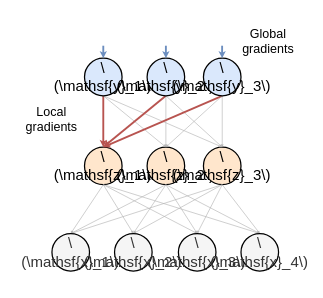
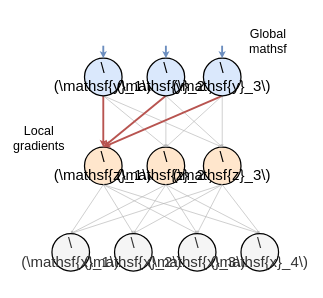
  <mxCell id="0" />
  <mxCell id="1" parent="0" />
- <mxCell id="2" value="&lt;font style=&quot;font-size: 10px;&quot;&gt;Local gradients&lt;/font&gt;" style="text;html=1;strokeColor=none;fillColor=none;align=center;verticalAlign=middle;whiteSpace=wrap;rounded=0;fontSize=10;" parent="1" vertex="1"><mxGeometry x="20" y="80" width="42" height="30" as="geometry" /></mxCell>
+ <mxCell id="2" value="&lt;font style=&quot;font-size: 10px;&quot;&gt;Local gradients&lt;/font&gt;" style="text;html=1;strokeColor=none;fillColor=none;align=center;verticalAlign=middle;whiteSpace=wrap;rounded=0;fontSize=10;" parent="1" vertex="1"><mxGeometry x="10" y="95" width="42" height="30" as="geometry" /></mxCell>
  <mxCell id="3" value="\(\mathsf{z}_1\)" style="ellipse;whiteSpace=wrap;html=1;aspect=fixed;fillColor=#ffe6cc;strokeColor=#000000;" parent="1" vertex="1"><mxGeometry x="67" y="117" width="30" height="30" as="geometry" /></mxCell>
  <mxCell id="4" value="\(\mathsf{z}_2\)" style="ellipse;whiteSpace=wrap;html=1;aspect=fixed;fillColor=#ffe6cc;strokeColor=#000000;" parent="1" vertex="1"><mxGeometry x="117" y="117" width="30" height="30" as="geometry" /></mxCell>
  <mxCell id="5" value="\(\mathsf{z}_3\)" style="ellipse;whiteSpace=wrap;html=1;aspect=fixed;fillColor=#ffe6cc;strokeColor=#000000;" parent="1" vertex="1"><mxGeometry x="162" y="117" width="30" height="30" as="geometry" /></mxCell>
  <mxCell id="6" style="rounded=0;orthogonalLoop=1;jettySize=auto;html=1;exitX=0.5;exitY=1;exitDx=0;exitDy=0;entryX=0.5;entryY=0;entryDx=0;entryDy=0;endSize=1;startSize=1;fillColor=#f8cecc;strokeColor=#b85450;strokeWidth=1.5;" parent="1" source="9" target="3" edge="1"><mxGeometry relative="1" as="geometry" /></mxCell>
  <mxCell id="7" style="edgeStyle=none;rounded=0;orthogonalLoop=1;jettySize=auto;html=1;exitX=0.5;exitY=1;exitDx=0;exitDy=0;entryX=0.5;entryY=0;entryDx=0;entryDy=0;startSize=1;endSize=1;strokeColor=#B3B3B3;strokeWidth=0.5;" parent="1" source="9" target="4" edge="1"><mxGeometry relative="1" as="geometry" /></mxCell>
  <mxCell id="8" style="edgeStyle=none;rounded=0;orthogonalLoop=1;jettySize=auto;html=1;exitX=0.5;exitY=1;exitDx=0;exitDy=0;entryX=0.5;entryY=0;entryDx=0;entryDy=0;startSize=1;endSize=1;strokeColor=#B3B3B3;strokeWidth=0.5;" parent="1" source="9" target="5" edge="1"><mxGeometry relative="1" as="geometry" /></mxCell>
  <mxCell id="9" value="\(\mathsf{y}_1\)" style="ellipse;whiteSpace=wrap;html=1;aspect=fixed;fillColor=#dae8fc;strokeColor=default;" parent="1" vertex="1"><mxGeometry x="67" y="46" width="30" height="30" as="geometry" /></mxCell>
  <mxCell id="10" style="edgeStyle=none;rounded=0;orthogonalLoop=1;jettySize=auto;html=1;exitX=0.5;exitY=1;exitDx=0;exitDy=0;startSize=1;endSize=1;entryX=0.5;entryY=0;entryDx=0;entryDy=0;fillColor=#f8cecc;strokeColor=#b85450;strokeWidth=1.5;" parent="1" source="13" target="3" edge="1"><mxGeometry relative="1" as="geometry"><mxPoint x="67" y="106" as="targetPoint" /></mxGeometry></mxCell>
  <mxCell id="11" style="edgeStyle=none;rounded=0;orthogonalLoop=1;jettySize=auto;html=1;exitX=0.5;exitY=1;exitDx=0;exitDy=0;entryX=0.5;entryY=0;entryDx=0;entryDy=0;startSize=1;endSize=1;strokeColor=#B3B3B3;strokeWidth=0.5;" parent="1" source="13" target="4" edge="1"><mxGeometry relative="1" as="geometry" /></mxCell>
  <mxCell id="12" style="edgeStyle=none;rounded=0;orthogonalLoop=1;jettySize=auto;html=1;exitX=0.5;exitY=1;exitDx=0;exitDy=0;startSize=1;endSize=1;strokeColor=#B3B3B3;strokeWidth=0.5;entryX=0.5;entryY=0;entryDx=0;entryDy=0;" parent="1" source="13" target="5" edge="1"><mxGeometry relative="1" as="geometry"><mxPoint x="147" y="106" as="targetPoint" /></mxGeometry></mxCell>
  <mxCell id="13" value="\(\mathsf{y}_2\)" style="ellipse;whiteSpace=wrap;html=1;aspect=fixed;fillColor=#dae8fc;strokeColor=#000000;" parent="1" vertex="1"><mxGeometry x="117" y="46" width="30" height="30" as="geometry" /></mxCell>
  <mxCell id="14" style="edgeStyle=none;rounded=0;orthogonalLoop=1;jettySize=auto;html=1;exitX=0.5;exitY=1;exitDx=0;exitDy=0;entryX=0.5;entryY=0;entryDx=0;entryDy=0;startSize=1;endSize=1;fillColor=#f8cecc;strokeColor=#b85450;strokeWidth=1.5;" parent="1" source="17" target="3" edge="1"><mxGeometry relative="1" as="geometry" /></mxCell>
  <mxCell id="15" style="edgeStyle=none;rounded=0;orthogonalLoop=1;jettySize=auto;html=1;exitX=0.5;exitY=1;exitDx=0;exitDy=0;entryX=0.5;entryY=0;entryDx=0;entryDy=0;startSize=1;endSize=1;strokeColor=#B3B3B3;strokeWidth=0.5;" parent="1" source="17" target="4" edge="1"><mxGeometry relative="1" as="geometry" /></mxCell>
  <mxCell id="16" style="edgeStyle=none;rounded=0;orthogonalLoop=1;jettySize=auto;html=1;exitX=0.5;exitY=1;exitDx=0;exitDy=0;startSize=1;endSize=1;strokeColor=#B3B3B3;strokeWidth=0.5;entryX=0.5;entryY=0;entryDx=0;entryDy=0;" parent="1" source="17" target="5" edge="1"><mxGeometry relative="1" as="geometry"><mxPoint x="147" y="106" as="targetPoint" /></mxGeometry></mxCell>
  <mxCell id="17" value="\(\mathsf{y}_3\)" style="ellipse;whiteSpace=wrap;html=1;aspect=fixed;fillColor=#dae8fc;strokeColor=default;" parent="1" vertex="1"><mxGeometry x="162" y="46" width="30" height="30" as="geometry" /></mxCell>
  <mxCell id="18" value="" style="endArrow=none;html=1;rounded=0;startSize=1;endSize=1;strokeColor=#6c8ebf;strokeWidth=1.5;exitX=0.5;exitY=0;exitDx=0;exitDy=0;startArrow=classic;startFill=1;endFill=0;fillColor=#dae8fc;" parent="1" source="9" edge="1"><mxGeometry width="50" height="50" relative="1" as="geometry"><mxPoint x="51" y="86" as="sourcePoint" /><mxPoint x="82" y="36" as="targetPoint" /></mxGeometry></mxCell>
  <mxCell id="19" value="" style="endArrow=none;html=1;rounded=0;startSize=1;endSize=1;strokeColor=#6c8ebf;strokeWidth=1.5;exitX=0.5;exitY=0;exitDx=0;exitDy=0;startArrow=classic;startFill=1;endFill=0;fillColor=#dae8fc;" parent="1" edge="1"><mxGeometry width="50" height="50" relative="1" as="geometry"><mxPoint x="132" y="46" as="sourcePoint" /><mxPoint x="132" y="36" as="targetPoint" /></mxGeometry></mxCell>
  <mxCell id="20" value="" style="endArrow=none;html=1;rounded=0;startSize=1;endSize=1;strokeColor=#6c8ebf;strokeWidth=1.5;exitX=0.5;exitY=0;exitDx=0;exitDy=0;startArrow=classic;startFill=1;endFill=0;fillColor=#dae8fc;" parent="1" edge="1"><mxGeometry width="50" height="50" relative="1" as="geometry"><mxPoint x="176.92" y="46" as="sourcePoint" /><mxPoint x="176.92" y="36" as="targetPoint" /></mxGeometry></mxCell>
- <mxCell id="21" value="&lt;font style=&quot;font-size: 10px;&quot;&gt;Global gradients&lt;/font&gt;" style="text;html=1;strokeColor=none;fillColor=none;align=center;verticalAlign=middle;whiteSpace=wrap;rounded=0;fontSize=8;" parent="1" vertex="1"><mxGeometry x="192" y="20" width="44" height="24" as="geometry" /></mxCell>
+ <mxCell id="21" value="&lt;font style=&quot;font-size: 10px;&quot;&gt;Global mathsf&lt;/font&gt;" style="text;html=1;strokeColor=none;fillColor=none;align=center;verticalAlign=middle;whiteSpace=wrap;rounded=0;fontSize=8;" parent="1" vertex="1"><mxGeometry x="192" y="20" width="44" height="24" as="geometry" /></mxCell>
  <mxCell id="22" style="rounded=0;orthogonalLoop=1;jettySize=auto;html=1;exitX=0.5;exitY=0;exitDx=0;exitDy=0;entryX=0.5;entryY=1;entryDx=0;entryDy=0;strokeWidth=0.5;endSize=1;startSize=1;strokeColor=#B3B3B3;fillColor=#f5f5f5;startArrow=classic;startFill=1;endArrow=none;endFill=0;" parent="1" source="25" target="3" edge="1"><mxGeometry relative="1" as="geometry" /></mxCell>
  <mxCell id="23" style="edgeStyle=none;rounded=0;orthogonalLoop=1;jettySize=auto;html=1;exitX=0.5;exitY=0;exitDx=0;exitDy=0;entryX=0.5;entryY=1;entryDx=0;entryDy=0;strokeWidth=0.5;endSize=1;startSize=1;strokeColor=#B3B3B3;fillColor=#f5f5f5;startArrow=classic;startFill=1;endArrow=none;endFill=0;" parent="1" source="25" target="4" edge="1"><mxGeometry relative="1" as="geometry" /></mxCell>
  <mxCell id="24" style="edgeStyle=none;rounded=0;orthogonalLoop=1;jettySize=auto;html=1;exitX=0.5;exitY=0;exitDx=0;exitDy=0;entryX=0.5;entryY=1;entryDx=0;entryDy=0;strokeWidth=0.5;endSize=1;startSize=1;strokeColor=#B3B3B3;fillColor=#f5f5f5;startArrow=classic;startFill=1;endArrow=none;endFill=0;" parent="1" source="25" target="5" edge="1"><mxGeometry relative="1" as="geometry" /></mxCell>
  <mxCell id="25" value="\(\mathsf{x}_1\)" style="ellipse;whiteSpace=wrap;html=1;aspect=fixed;fillColor=#f5f5f5;strokeColor=#000000;fontColor=#333333;" parent="1" vertex="1"><mxGeometry x="41" y="186" width="30" height="30" as="geometry" /></mxCell>
  <mxCell id="26" style="edgeStyle=none;rounded=0;orthogonalLoop=1;jettySize=auto;html=1;exitX=0.5;exitY=0;exitDx=0;exitDy=0;entryX=0.5;entryY=1;entryDx=0;entryDy=0;strokeWidth=0.5;endSize=1;startSize=1;strokeColor=#B3B3B3;fillColor=#f5f5f5;startArrow=classic;startFill=1;endArrow=none;endFill=0;" parent="1" source="29" target="3" edge="1"><mxGeometry relative="1" as="geometry" /></mxCell>
  <mxCell id="27" style="edgeStyle=none;rounded=0;orthogonalLoop=1;jettySize=auto;html=1;exitX=0.5;exitY=0;exitDx=0;exitDy=0;entryX=0.5;entryY=1;entryDx=0;entryDy=0;strokeWidth=0.5;endSize=1;startSize=1;strokeColor=#B3B3B3;fillColor=#f5f5f5;startArrow=classic;startFill=1;endArrow=none;endFill=0;" parent="1" source="29" target="4" edge="1"><mxGeometry relative="1" as="geometry" /></mxCell>
  <mxCell id="28" style="edgeStyle=none;rounded=0;orthogonalLoop=1;jettySize=auto;html=1;exitX=0.5;exitY=0;exitDx=0;exitDy=0;entryX=0.5;entryY=1;entryDx=0;entryDy=0;strokeWidth=0.5;endSize=1;startSize=1;strokeColor=#B3B3B3;fillColor=#f5f5f5;startArrow=classic;startFill=1;endArrow=none;endFill=0;" parent="1" source="29" target="5" edge="1"><mxGeometry relative="1" as="geometry" /></mxCell>
  <mxCell id="29" value="\(\mathsf{x}_2\)" style="ellipse;whiteSpace=wrap;html=1;aspect=fixed;fillColor=#f5f5f5;strokeColor=#000000;fontColor=#333333;" parent="1" vertex="1"><mxGeometry x="91" y="186" width="30" height="30" as="geometry" /></mxCell>
  <mxCell id="30" style="edgeStyle=none;rounded=0;orthogonalLoop=1;jettySize=auto;html=1;exitX=0.5;exitY=0;exitDx=0;exitDy=0;entryX=0.5;entryY=1;entryDx=0;entryDy=0;strokeWidth=0.5;endSize=1;startSize=1;strokeColor=#B3B3B3;fillColor=#f5f5f5;startArrow=classic;startFill=1;endArrow=none;endFill=0;" parent="1" source="33" target="4" edge="1"><mxGeometry relative="1" as="geometry" /></mxCell>
  <mxCell id="31" style="edgeStyle=none;rounded=0;orthogonalLoop=1;jettySize=auto;html=1;exitX=0.5;exitY=0;exitDx=0;exitDy=0;entryX=0.5;entryY=1;entryDx=0;entryDy=0;strokeWidth=0.5;endSize=1;startSize=1;strokeColor=#B3B3B3;fillColor=#f5f5f5;startArrow=classic;startFill=1;endArrow=none;endFill=0;" parent="1" source="33" target="3" edge="1"><mxGeometry relative="1" as="geometry" /></mxCell>
  <mxCell id="32" style="edgeStyle=none;rounded=0;orthogonalLoop=1;jettySize=auto;html=1;exitX=0.5;exitY=0;exitDx=0;exitDy=0;entryX=0.5;entryY=1;entryDx=0;entryDy=0;strokeWidth=0.5;endSize=1;startSize=1;strokeColor=#B3B3B3;fillColor=#f5f5f5;startArrow=classic;startFill=1;endArrow=none;endFill=0;" parent="1" source="33" target="5" edge="1"><mxGeometry relative="1" as="geometry" /></mxCell>
  <mxCell id="33" value="\(\mathsf{x}_3\)" style="ellipse;whiteSpace=wrap;html=1;aspect=fixed;fillColor=#f5f5f5;strokeColor=#000000;fontColor=#333333;" parent="1" vertex="1"><mxGeometry x="142" y="186" width="30" height="30" as="geometry" /></mxCell>
  <mxCell id="34" style="edgeStyle=none;rounded=0;orthogonalLoop=1;jettySize=auto;html=1;exitX=0.5;exitY=0;exitDx=0;exitDy=0;entryX=0.5;entryY=1;entryDx=0;entryDy=0;strokeWidth=0.5;endSize=1;startSize=1;strokeColor=#B3B3B3;fillColor=#f5f5f5;startArrow=classic;startFill=1;endArrow=none;endFill=0;" parent="1" source="37" target="5" edge="1"><mxGeometry relative="1" as="geometry" /></mxCell>
  <mxCell id="35" style="edgeStyle=none;rounded=0;orthogonalLoop=1;jettySize=auto;html=1;exitX=0.5;exitY=0;exitDx=0;exitDy=0;entryX=0.5;entryY=1;entryDx=0;entryDy=0;strokeWidth=0.5;endSize=1;startSize=1;strokeColor=#B3B3B3;fillColor=#f5f5f5;startArrow=classic;startFill=1;endArrow=none;endFill=0;" parent="1" source="37" target="4" edge="1"><mxGeometry relative="1" as="geometry" /></mxCell>
  <mxCell id="36" style="edgeStyle=none;rounded=0;orthogonalLoop=1;jettySize=auto;html=1;exitX=0.5;exitY=0;exitDx=0;exitDy=0;entryX=0.5;entryY=1;entryDx=0;entryDy=0;strokeWidth=0.5;endSize=1;startSize=1;strokeColor=#B3B3B3;fillColor=#f5f5f5;startArrow=classic;startFill=1;endArrow=none;endFill=0;" parent="1" source="37" target="3" edge="1"><mxGeometry relative="1" as="geometry" /></mxCell>
  <mxCell id="37" value="\(\mathsf{x}_4\)" style="ellipse;whiteSpace=wrap;html=1;aspect=fixed;fillColor=#f5f5f5;strokeColor=#000000;fontColor=#333333;" parent="1" vertex="1"><mxGeometry x="192" y="186" width="30" height="30" as="geometry" /></mxCell>
